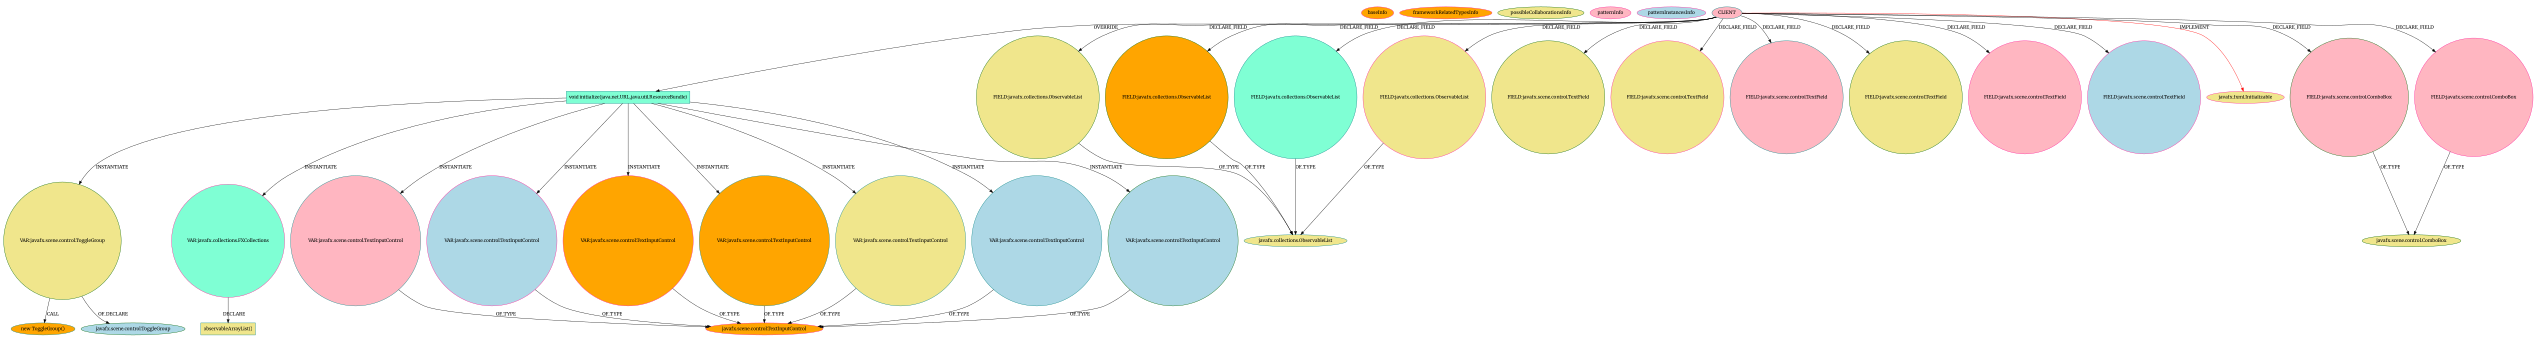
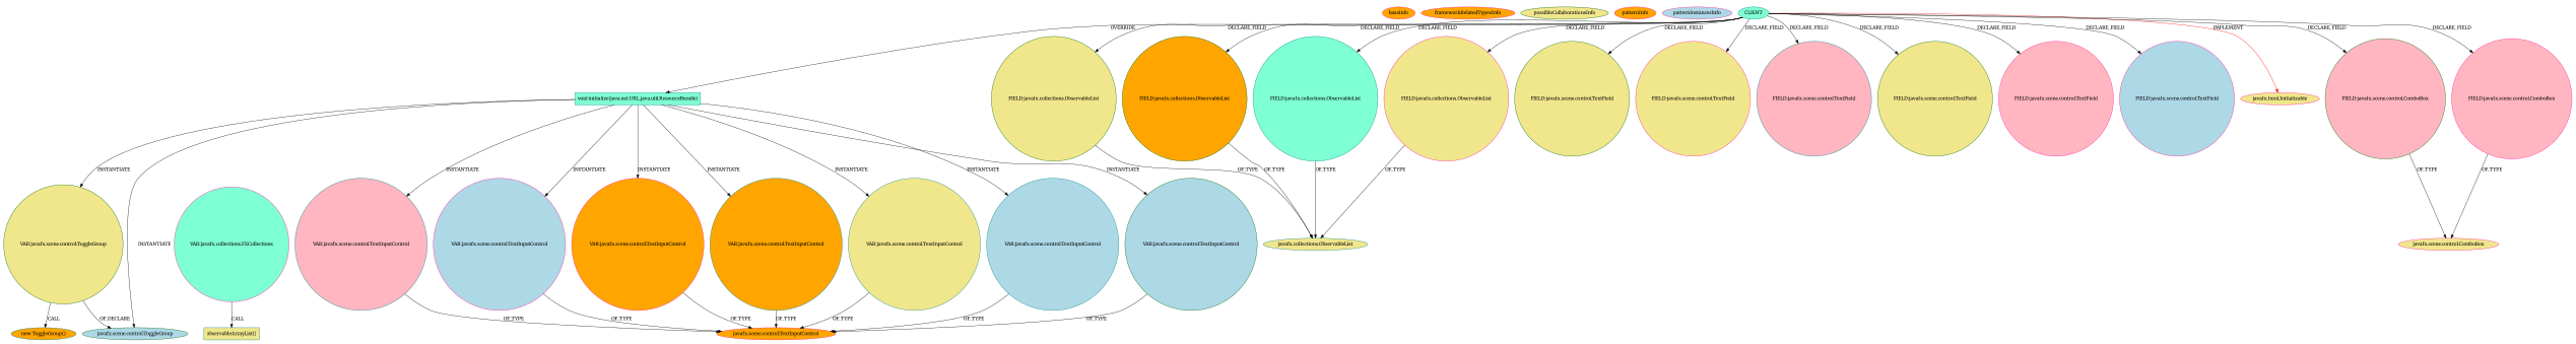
  digraph {
    fontname=Merriweather
    node [color=deeppink fillcolor=khaki fontname=Merriweather style=filled isFrameworkType=false vertexType=FIELD_DECLARATION shape=circle]
    edge [fontname=Merriweather]
    baseInfo [category=pattern fillcolor=orange graphId=2540 isAnonymous=false possibleRelation=false isFrameworkType="" vertexType="" shape=""]
    frameworkRelatedTypesInfo [0="javafx.fxml.Initializable" fillcolor=orange isFrameworkType="" vertexType="" shape=""]
    possibleCollaborationsInfo [color=darkgreen isFrameworkType="" vertexType="" shape=""]
-   patternInfo [fillcolor=lightpink frequency=2.0 patternRootClient=0 isFrameworkType="" vertexType="" shape=""]
+   patternInfo [fillcolor=orange frequency=2.0 patternRootClient=0 isFrameworkType="" vertexType="" shape=""]
    patternInstancesInfo [0="killjoy64-Scouting~/killjoy64-Scouting/Scouting-master/Robotics Scouting Client/src/org/petoskeypaladins/scouting/client/Controller.java~Controller~3456" 1="bianconejo-CEFX~/bianconejo-CEFX/CEFX-master/src/cefx/CECommandeController.java~CECommandeController~2084" fillcolor=lightblue isFrameworkType="" vertexType="" shape=""]
    n6 [color=teal fillcolor=orange label="new ToggleGroup()" vertexType=CONSTRUCTOR_CALL shape=""]
    n7 [color=darkgreen label="VAR:javafx.scene.control.ToggleGroup" vertexType=VARIABLE_EXPRESION]
    n8 [color=darkgreen fillcolor=lightblue label="javafx.scene.control.ToggleGroup" vertexType=FRAMEWORK_CLASS_TYPE shape=""]
    n9 [color=teal fillcolor=aquamarine label="void initialize(java.net.URL,java.util.ResourceBundle)" shape=box vertexType=OVERRIDING_METHOD_DECLARATION]
    n10 [fillcolor=aquamarine label="VAR:javafx.collections.FXCollections" vertexType=VARIABLE_EXPRESION]
    n11 [color=teal fillcolor=lightpink label="VAR:javafx.scene.control.TextInputControl" vertexType=VARIABLE_EXPRESION]
    n12 [fillcolor=lightblue label="VAR:javafx.scene.control.TextInputControl" vertexType=VARIABLE_EXPRESION]
    n13 [fillcolor=orange label="VAR:javafx.scene.control.TextInputControl" vertexType=VARIABLE_EXPRESION]
    n14 [color=teal fillcolor=orange label="VAR:javafx.scene.control.TextInputControl" vertexType=VARIABLE_EXPRESION]
    n15 [color=teal label="VAR:javafx.scene.control.TextInputControl" vertexType=VARIABLE_EXPRESION]
    n16 [color=teal fillcolor=lightblue label="VAR:javafx.scene.control.TextInputControl" vertexType=VARIABLE_EXPRESION]
    n17 [color=darkgreen fillcolor=lightblue label="VAR:javafx.scene.control.TextInputControl" vertexType=VARIABLE_EXPRESION]
    n18 [color=teal label="observableArrayList()" shape=box vertexType=INSIDE_CALL]
    n19 [fillcolor=orange label="javafx.scene.control.TextInputControl" vertexType=FRAMEWORK_CLASS_TYPE shape=""]
-   n20 [color=teal fillcolor=lightpink label=CLIENT vertexType=ROOT_CLIENT_CLASS_DECLARATION shape=""]
+   n20 [color=teal fillcolor=aquamarine label=CLIENT vertexType=ROOT_CLIENT_CLASS_DECLARATION shape=""]
    n21 [color=darkgreen label="FIELD:javafx.collections.ObservableList"]
    n22 [color=darkgreen fillcolor=orange label="FIELD:javafx.collections.ObservableList"]
    n23 [color=teal fillcolor=aquamarine label="FIELD:javafx.collections.ObservableList"]
    n24 [label="FIELD:javafx.collections.ObservableList"]
    n25 [color=darkgreen label="FIELD:javafx.scene.control.TextField"]
    n26 [label="FIELD:javafx.scene.control.TextField"]
    n27 [color=teal fillcolor=lightpink label="FIELD:javafx.scene.control.TextField"]
    n28 [color=darkgreen label="FIELD:javafx.scene.control.TextField"]
    n29 [fillcolor=lightpink label="FIELD:javafx.scene.control.TextField"]
    n30 [fillcolor=lightblue label="FIELD:javafx.scene.control.TextField"]
    n31 [label="javafx.fxml.Initializable" vertexType=FRAMEWORK_INTERFACE_TYPE shape=""]
    n32 [color=darkgreen fillcolor=lightpink label="FIELD:javafx.scene.control.ComboBox"]
    n33 [fillcolor=lightpink label="FIELD:javafx.scene.control.ComboBox"]
    n34 [color=teal label="javafx.collections.ObservableList" vertexType=FRAMEWORK_INTERFACE_TYPE shape=""]
-   n35 [color=darkgreen label="javafx.scene.control.ComboBox" vertexType=FRAMEWORK_CLASS_TYPE shape=""]
+   n35 [label="javafx.scene.control.ComboBox" vertexType=FRAMEWORK_CLASS_TYPE shape=""]
    n7 -> n6 [label=CALL]
    n7 -> n8 [label=OF_DECLARE]
    n9 -> n7 [label=INSTANTIATE]
-   n9 -> n10 [label=INSTANTIATE]
+   n9 -> n8 [label=INSTANTIATE]
    n9 -> n11 [label=INSTANTIATE]
    n9 -> n12 [label=INSTANTIATE]
    n9 -> n13 [label=INSTANTIATE]
    n9 -> n14 [label=INSTANTIATE]
    n9 -> n15 [label=INSTANTIATE]
    n9 -> n16 [label=INSTANTIATE]
    n9 -> n17 [label=INSTANTIATE]
-   n10 -> n18 [label=DECLARE]
+   n10 -> n18 [label=CALL]
    n11 -> n19 [label=OF_TYPE]
    n12 -> n19 [label=OF_TYPE]
    n13 -> n19 [label=OF_TYPE]
    n14 -> n19 [label=OF_TYPE]
    n15 -> n19 [label=OF_TYPE]
    n16 -> n19 [label=OF_TYPE]
    n17 -> n19 [label=OF_TYPE]
    n20 -> n9 [label=OVERRIDE]
    n20 -> n21 [label=DECLARE_FIELD]
    n20 -> n22 [label=DECLARE_FIELD]
    n20 -> n23 [label=DECLARE_FIELD]
    n20 -> n24 [label=DECLARE_FIELD]
    n20 -> n25 [label=DECLARE_FIELD]
    n20 -> n26 [label=DECLARE_FIELD]
    n20 -> n27 [label=DECLARE_FIELD]
    n20 -> n28 [label=DECLARE_FIELD]
    n20 -> n29 [label=DECLARE_FIELD]
    n20 -> n30 [label=DECLARE_FIELD]
    n20 -> n31 [color=red label=IMPLEMENT]
    n20 -> n32 [label=DECLARE_FIELD]
    n20 -> n33 [label=DECLARE_FIELD]
    n21 -> n34 [label=OF_TYPE]
    n22 -> n34 [label=OF_TYPE]
    n23 -> n34 [label=OF_TYPE]
    n24 -> n34 [label=OF_TYPE]
    n32 -> n35 [label=OF_TYPE]
    n33 -> n35 [label=OF_TYPE]
  }
